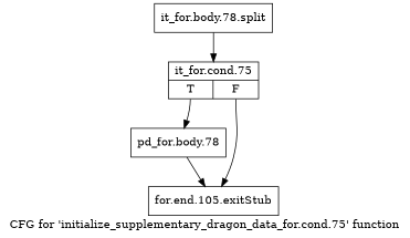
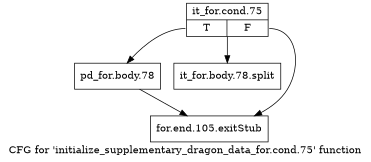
  digraph {
    label="CFG for 'initialize_supplementary_dragon_data_for.cond.75' function"
    node [shape=record]
    n1 [label="{it_for.cond.75|{<s0>T|<s1>F}}"]
    n2 [label="{for.end.105.exitStub}"]
    n3 [label="{pd_for.body.78}"]
    n4 [label="{it_for.body.78.split}"]
    n1 -> n2 [tailport=s1]
    n1 -> n3 [tailport=s0]
    n3 -> n2
-   n4 -> n1
+   n1 -> n4
  }
